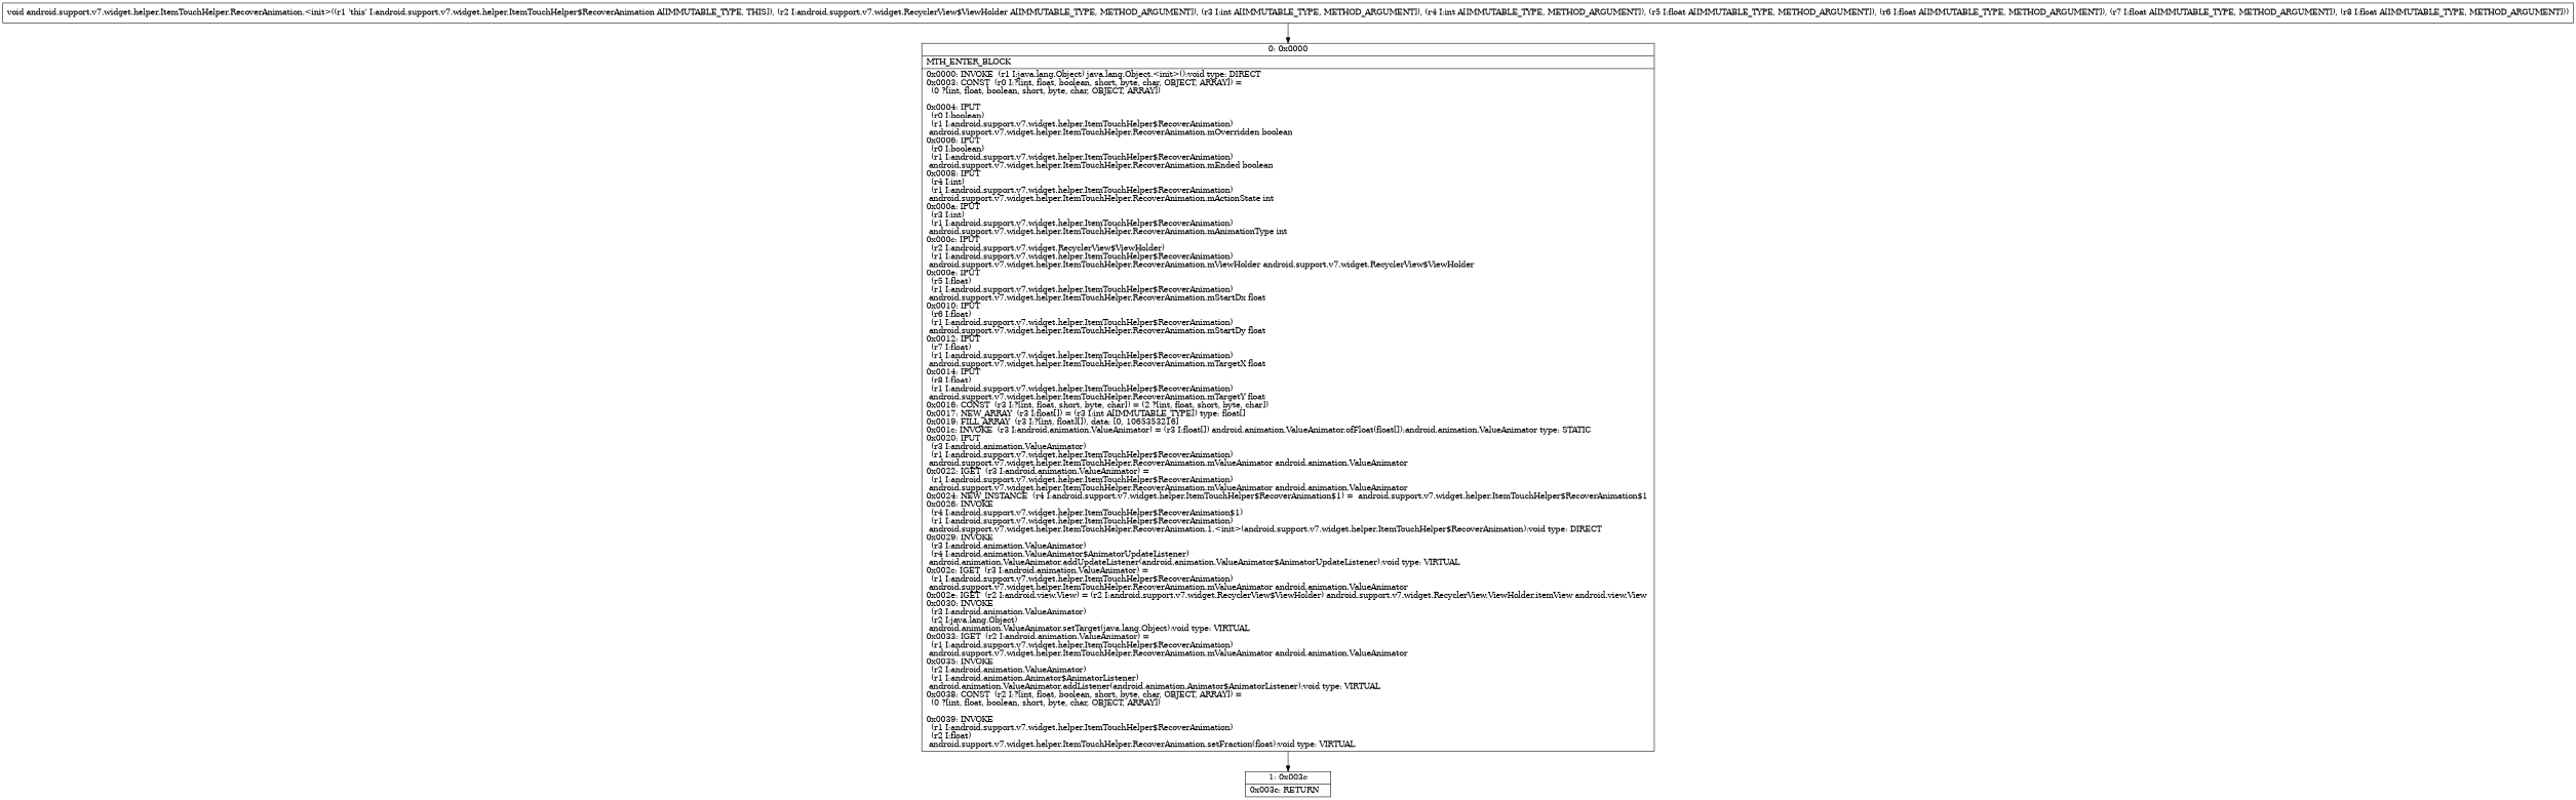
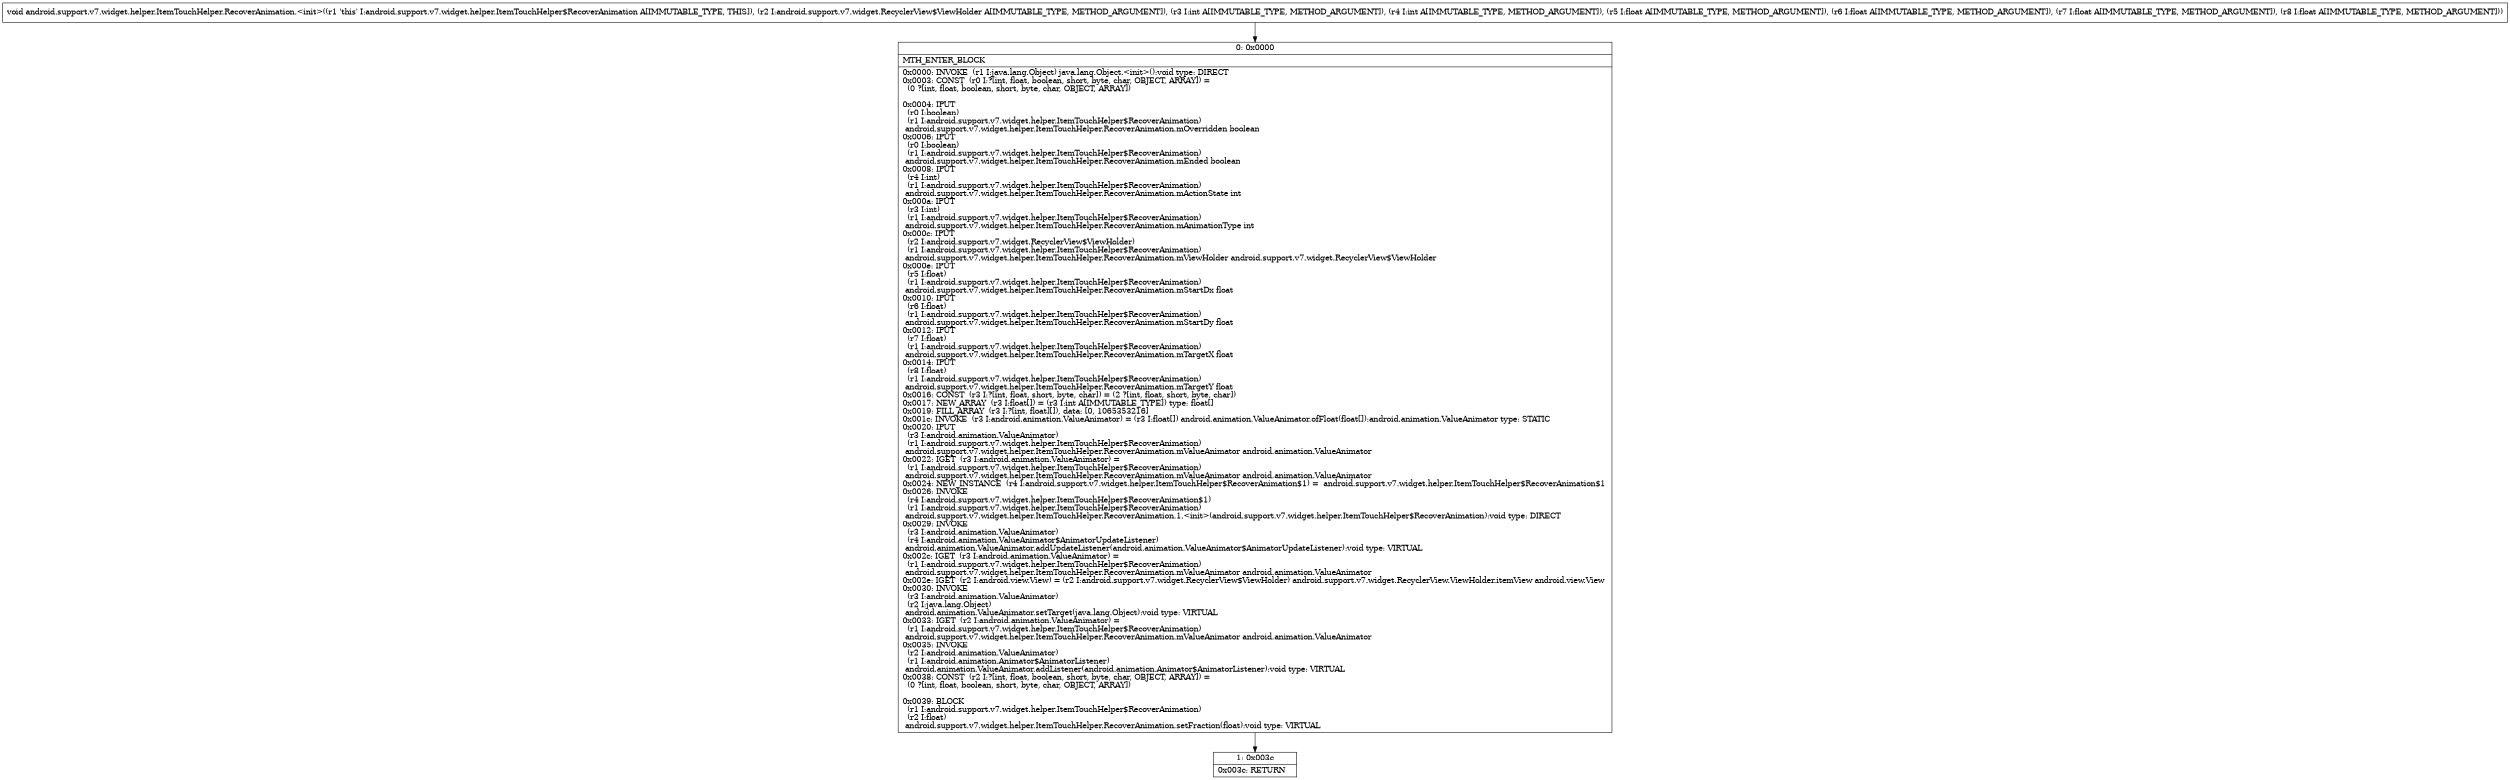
  digraph {
    node [shape=record]
-   n1 [label="{0\:\ 0x0000|MTH_ENTER_BLOCK\l|0x0000: INVOKE  (r1 I:java.lang.Object) java.lang.Object.\<init\>():void type: DIRECT \l0x0003: CONST  (r0 I:?[int, float, boolean, short, byte, char, OBJECT, ARRAY]) = \l  (0 ?[int, float, boolean, short, byte, char, OBJECT, ARRAY])\l \l0x0004: IPUT  \l  (r0 I:boolean)\l  (r1 I:android.support.v7.widget.helper.ItemTouchHelper$RecoverAnimation)\l android.support.v7.widget.helper.ItemTouchHelper.RecoverAnimation.mOverridden boolean \l0x0006: IPUT  \l  (r0 I:boolean)\l  (r1 I:android.support.v7.widget.helper.ItemTouchHelper$RecoverAnimation)\l android.support.v7.widget.helper.ItemTouchHelper.RecoverAnimation.mEnded boolean \l0x0008: IPUT  \l  (r4 I:int)\l  (r1 I:android.support.v7.widget.helper.ItemTouchHelper$RecoverAnimation)\l android.support.v7.widget.helper.ItemTouchHelper.RecoverAnimation.mActionState int \l0x000a: IPUT  \l  (r3 I:int)\l  (r1 I:android.support.v7.widget.helper.ItemTouchHelper$RecoverAnimation)\l android.support.v7.widget.helper.ItemTouchHelper.RecoverAnimation.mAnimationType int \l0x000c: IPUT  \l  (r2 I:android.support.v7.widget.RecyclerView$ViewHolder)\l  (r1 I:android.support.v7.widget.helper.ItemTouchHelper$RecoverAnimation)\l android.support.v7.widget.helper.ItemTouchHelper.RecoverAnimation.mViewHolder android.support.v7.widget.RecyclerView$ViewHolder \l0x000e: IPUT  \l  (r5 I:float)\l  (r1 I:android.support.v7.widget.helper.ItemTouchHelper$RecoverAnimation)\l android.support.v7.widget.helper.ItemTouchHelper.RecoverAnimation.mStartDx float \l0x0010: IPUT  \l  (r6 I:float)\l  (r1 I:android.support.v7.widget.helper.ItemTouchHelper$RecoverAnimation)\l android.support.v7.widget.helper.ItemTouchHelper.RecoverAnimation.mStartDy float \l0x0012: IPUT  \l  (r7 I:float)\l  (r1 I:android.support.v7.widget.helper.ItemTouchHelper$RecoverAnimation)\l android.support.v7.widget.helper.ItemTouchHelper.RecoverAnimation.mTargetX float \l0x0014: IPUT  \l  (r8 I:float)\l  (r1 I:android.support.v7.widget.helper.ItemTouchHelper$RecoverAnimation)\l android.support.v7.widget.helper.ItemTouchHelper.RecoverAnimation.mTargetY float \l0x0016: CONST  (r3 I:?[int, float, short, byte, char]) = (2 ?[int, float, short, byte, char]) \l0x0017: NEW_ARRAY  (r3 I:float[]) = (r3 I:int A[IMMUTABLE_TYPE]) type: float[] \l0x0019: FILL_ARRAY  (r3 I:?[int, float][]), data: [0, 1065353216] \l0x001c: INVOKE  (r3 I:android.animation.ValueAnimator) = (r3 I:float[]) android.animation.ValueAnimator.ofFloat(float[]):android.animation.ValueAnimator type: STATIC \l0x0020: IPUT  \l  (r3 I:android.animation.ValueAnimator)\l  (r1 I:android.support.v7.widget.helper.ItemTouchHelper$RecoverAnimation)\l android.support.v7.widget.helper.ItemTouchHelper.RecoverAnimation.mValueAnimator android.animation.ValueAnimator \l0x0022: IGET  (r3 I:android.animation.ValueAnimator) = \l  (r1 I:android.support.v7.widget.helper.ItemTouchHelper$RecoverAnimation)\l android.support.v7.widget.helper.ItemTouchHelper.RecoverAnimation.mValueAnimator android.animation.ValueAnimator \l0x0024: NEW_INSTANCE  (r4 I:android.support.v7.widget.helper.ItemTouchHelper$RecoverAnimation$1) =  android.support.v7.widget.helper.ItemTouchHelper$RecoverAnimation$1 \l0x0026: INVOKE  \l  (r4 I:android.support.v7.widget.helper.ItemTouchHelper$RecoverAnimation$1)\l  (r1 I:android.support.v7.widget.helper.ItemTouchHelper$RecoverAnimation)\l android.support.v7.widget.helper.ItemTouchHelper.RecoverAnimation.1.\<init\>(android.support.v7.widget.helper.ItemTouchHelper$RecoverAnimation):void type: DIRECT \l0x0029: INVOKE  \l  (r3 I:android.animation.ValueAnimator)\l  (r4 I:android.animation.ValueAnimator$AnimatorUpdateListener)\l android.animation.ValueAnimator.addUpdateListener(android.animation.ValueAnimator$AnimatorUpdateListener):void type: VIRTUAL \l0x002c: IGET  (r3 I:android.animation.ValueAnimator) = \l  (r1 I:android.support.v7.widget.helper.ItemTouchHelper$RecoverAnimation)\l android.support.v7.widget.helper.ItemTouchHelper.RecoverAnimation.mValueAnimator android.animation.ValueAnimator \l0x002e: IGET  (r2 I:android.view.View) = (r2 I:android.support.v7.widget.RecyclerView$ViewHolder) android.support.v7.widget.RecyclerView.ViewHolder.itemView android.view.View \l0x0030: INVOKE  \l  (r3 I:android.animation.ValueAnimator)\l  (r2 I:java.lang.Object)\l android.animation.ValueAnimator.setTarget(java.lang.Object):void type: VIRTUAL \l0x0033: IGET  (r2 I:android.animation.ValueAnimator) = \l  (r1 I:android.support.v7.widget.helper.ItemTouchHelper$RecoverAnimation)\l android.support.v7.widget.helper.ItemTouchHelper.RecoverAnimation.mValueAnimator android.animation.ValueAnimator \l0x0035: INVOKE  \l  (r2 I:android.animation.ValueAnimator)\l  (r1 I:android.animation.Animator$AnimatorListener)\l android.animation.ValueAnimator.addListener(android.animation.Animator$AnimatorListener):void type: VIRTUAL \l0x0038: CONST  (r2 I:?[int, float, boolean, short, byte, char, OBJECT, ARRAY]) = \l  (0 ?[int, float, boolean, short, byte, char, OBJECT, ARRAY])\l \l0x0039: INVOKE  \l  (r1 I:android.support.v7.widget.helper.ItemTouchHelper$RecoverAnimation)\l  (r2 I:float)\l android.support.v7.widget.helper.ItemTouchHelper.RecoverAnimation.setFraction(float):void type: VIRTUAL \l}"]
+   n1 [label="{0\:\ 0x0000|MTH_ENTER_BLOCK\l|0x0000: INVOKE  (r1 I:java.lang.Object) java.lang.Object.\<init\>():void type: DIRECT \l0x0003: CONST  (r0 I:?[int, float, boolean, short, byte, char, OBJECT, ARRAY]) = \l  (0 ?[int, float, boolean, short, byte, char, OBJECT, ARRAY])\l \l0x0004: IPUT  \l  (r0 I:boolean)\l  (r1 I:android.support.v7.widget.helper.ItemTouchHelper$RecoverAnimation)\l android.support.v7.widget.helper.ItemTouchHelper.RecoverAnimation.mOverridden boolean \l0x0006: IPUT  \l  (r0 I:boolean)\l  (r1 I:android.support.v7.widget.helper.ItemTouchHelper$RecoverAnimation)\l android.support.v7.widget.helper.ItemTouchHelper.RecoverAnimation.mEnded boolean \l0x0008: IPUT  \l  (r4 I:int)\l  (r1 I:android.support.v7.widget.helper.ItemTouchHelper$RecoverAnimation)\l android.support.v7.widget.helper.ItemTouchHelper.RecoverAnimation.mActionState int \l0x000a: IPUT  \l  (r3 I:int)\l  (r1 I:android.support.v7.widget.helper.ItemTouchHelper$RecoverAnimation)\l android.support.v7.widget.helper.ItemTouchHelper.RecoverAnimation.mAnimationType int \l0x000c: IPUT  \l  (r2 I:android.support.v7.widget.RecyclerView$ViewHolder)\l  (r1 I:android.support.v7.widget.helper.ItemTouchHelper$RecoverAnimation)\l android.support.v7.widget.helper.ItemTouchHelper.RecoverAnimation.mViewHolder android.support.v7.widget.RecyclerView$ViewHolder \l0x000e: IPUT  \l  (r5 I:float)\l  (r1 I:android.support.v7.widget.helper.ItemTouchHelper$RecoverAnimation)\l android.support.v7.widget.helper.ItemTouchHelper.RecoverAnimation.mStartDx float \l0x0010: IPUT  \l  (r6 I:float)\l  (r1 I:android.support.v7.widget.helper.ItemTouchHelper$RecoverAnimation)\l android.support.v7.widget.helper.ItemTouchHelper.RecoverAnimation.mStartDy float \l0x0012: IPUT  \l  (r7 I:float)\l  (r1 I:android.support.v7.widget.helper.ItemTouchHelper$RecoverAnimation)\l android.support.v7.widget.helper.ItemTouchHelper.RecoverAnimation.mTargetX float \l0x0014: IPUT  \l  (r8 I:float)\l  (r1 I:android.support.v7.widget.helper.ItemTouchHelper$RecoverAnimation)\l android.support.v7.widget.helper.ItemTouchHelper.RecoverAnimation.mTargetY float \l0x0016: CONST  (r3 I:?[int, float, short, byte, char]) = (2 ?[int, float, short, byte, char]) \l0x0017: NEW_ARRAY  (r3 I:float[]) = (r3 I:int A[IMMUTABLE_TYPE]) type: float[] \l0x0019: FILL_ARRAY  (r3 I:?[int, float][]), data: [0, 1065353216] \l0x001c: INVOKE  (r3 I:android.animation.ValueAnimator) = (r3 I:float[]) android.animation.ValueAnimator.ofFloat(float[]):android.animation.ValueAnimator type: STATIC \l0x0020: IPUT  \l  (r3 I:android.animation.ValueAnimator)\l  (r1 I:android.support.v7.widget.helper.ItemTouchHelper$RecoverAnimation)\l android.support.v7.widget.helper.ItemTouchHelper.RecoverAnimation.mValueAnimator android.animation.ValueAnimator \l0x0022: IGET  (r3 I:android.animation.ValueAnimator) = \l  (r1 I:android.support.v7.widget.helper.ItemTouchHelper$RecoverAnimation)\l android.support.v7.widget.helper.ItemTouchHelper.RecoverAnimation.mValueAnimator android.animation.ValueAnimator \l0x0024: NEW_INSTANCE  (r4 I:android.support.v7.widget.helper.ItemTouchHelper$RecoverAnimation$1) =  android.support.v7.widget.helper.ItemTouchHelper$RecoverAnimation$1 \l0x0026: INVOKE  \l  (r4 I:android.support.v7.widget.helper.ItemTouchHelper$RecoverAnimation$1)\l  (r1 I:android.support.v7.widget.helper.ItemTouchHelper$RecoverAnimation)\l android.support.v7.widget.helper.ItemTouchHelper.RecoverAnimation.1.\<init\>(android.support.v7.widget.helper.ItemTouchHelper$RecoverAnimation):void type: DIRECT \l0x0029: INVOKE  \l  (r3 I:android.animation.ValueAnimator)\l  (r4 I:android.animation.ValueAnimator$AnimatorUpdateListener)\l android.animation.ValueAnimator.addUpdateListener(android.animation.ValueAnimator$AnimatorUpdateListener):void type: VIRTUAL \l0x002c: IGET  (r3 I:android.animation.ValueAnimator) = \l  (r1 I:android.support.v7.widget.helper.ItemTouchHelper$RecoverAnimation)\l android.support.v7.widget.helper.ItemTouchHelper.RecoverAnimation.mValueAnimator android.animation.ValueAnimator \l0x002e: IGET  (r2 I:android.view.View) = (r2 I:android.support.v7.widget.RecyclerView$ViewHolder) android.support.v7.widget.RecyclerView.ViewHolder.itemView android.view.View \l0x0030: INVOKE  \l  (r3 I:android.animation.ValueAnimator)\l  (r2 I:java.lang.Object)\l android.animation.ValueAnimator.setTarget(java.lang.Object):void type: VIRTUAL \l0x0033: IGET  (r2 I:android.animation.ValueAnimator) = \l  (r1 I:android.support.v7.widget.helper.ItemTouchHelper$RecoverAnimation)\l android.support.v7.widget.helper.ItemTouchHelper.RecoverAnimation.mValueAnimator android.animation.ValueAnimator \l0x0035: INVOKE  \l  (r2 I:android.animation.ValueAnimator)\l  (r1 I:android.animation.Animator$AnimatorListener)\l android.animation.ValueAnimator.addListener(android.animation.Animator$AnimatorListener):void type: VIRTUAL \l0x0038: CONST  (r2 I:?[int, float, boolean, short, byte, char, OBJECT, ARRAY]) = \l  (0 ?[int, float, boolean, short, byte, char, OBJECT, ARRAY])\l \l0x0039: BLOCK  \l  (r1 I:android.support.v7.widget.helper.ItemTouchHelper$RecoverAnimation)\l  (r2 I:float)\l android.support.v7.widget.helper.ItemTouchHelper.RecoverAnimation.setFraction(float):void type: VIRTUAL \l}"]
    n2 [label="{1\:\ 0x003c|0x003c: RETURN   \l}"]
    n3 [label="{void android.support.v7.widget.helper.ItemTouchHelper.RecoverAnimation.\<init\>((r1 'this' I:android.support.v7.widget.helper.ItemTouchHelper$RecoverAnimation A[IMMUTABLE_TYPE, THIS]), (r2 I:android.support.v7.widget.RecyclerView$ViewHolder A[IMMUTABLE_TYPE, METHOD_ARGUMENT]), (r3 I:int A[IMMUTABLE_TYPE, METHOD_ARGUMENT]), (r4 I:int A[IMMUTABLE_TYPE, METHOD_ARGUMENT]), (r5 I:float A[IMMUTABLE_TYPE, METHOD_ARGUMENT]), (r6 I:float A[IMMUTABLE_TYPE, METHOD_ARGUMENT]), (r7 I:float A[IMMUTABLE_TYPE, METHOD_ARGUMENT]), (r8 I:float A[IMMUTABLE_TYPE, METHOD_ARGUMENT])) }"]
    n1 -> n2
    n3 -> n1
  }
